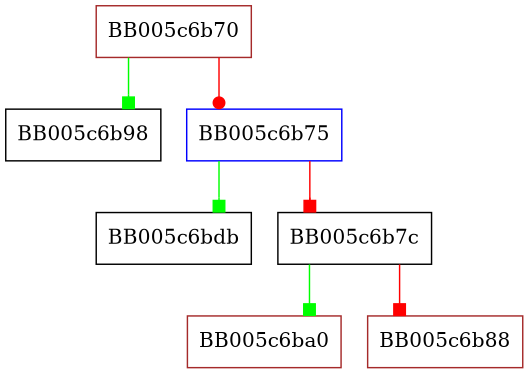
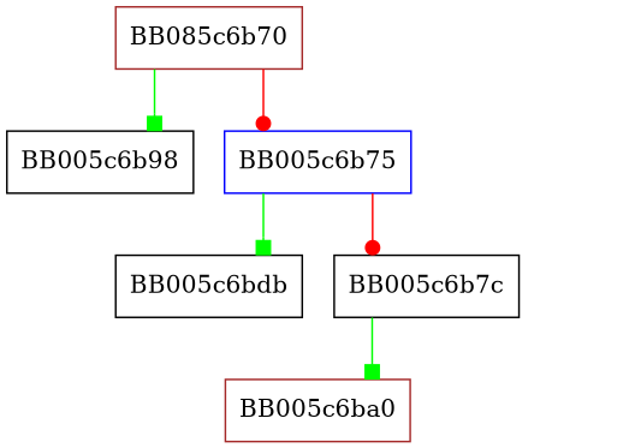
  digraph {
    splines=ortho
    node [color=brown shape=box]
    edge [arrowhead=box color=green]
-   BB005c6b70
+   BB005c6b70 [label=BB085c6b70]
    BB005c6b98 [color=black]
    BB005c6b75 [color=blue]
    BB005c6bdb [color=black]
    BB005c6b7c [color=black]
    BB005c6ba0
-   BB005c6b88
    BB005c6b70 -> BB005c6b98
    BB005c6b70 -> BB005c6b75 [arrowhead=dot color=red]
    BB005c6b75 -> BB005c6bdb
-   BB005c6b75 -> BB005c6b7c [color=red]
+   BB005c6b75 -> BB005c6b7c [arrowhead=dot color=red]
    BB005c6b7c -> BB005c6ba0
-   BB005c6b7c -> BB005c6b88 [color=red]
  }
